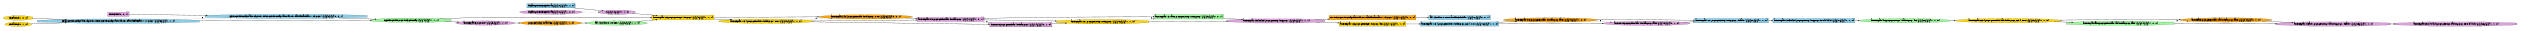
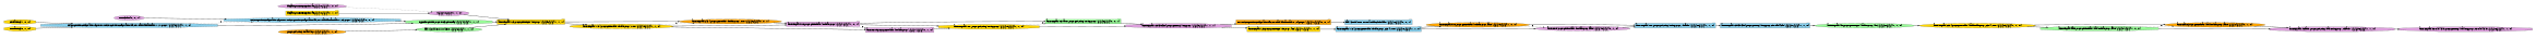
  digraph {
    rankdir=LR
    node [fillcolor=plum shape=folder style=filled]
    edge [style=bold]
    n1 [fillcolor=skyblue label="fail(\"Should error out on a self-included file.\")@@@12@@@['0', '0', '1']"]
    n2 [label="{}@@@10@@@['1', '1', '0']" shape=octagon]
    n3 [fillcolor=gold label="assertEquals(123,props.getInteger(\"int.prop\"))@@@5@@@['1', '1', '1']"]
    n4 [fillcolor=gold label="assertEquals(113.4,props.getDouble(\"double.prop\"),0.001)@@@13@@@['1', '1', '0']" shape=ellipse]
    n5 [fillcolor=orange label="assertEquals(243.4,props.getDouble(\"double.prop\"),0.001)@@@6@@@['0', '0', '1']" shape=ellipse]
    n6 [fillcolor=palegreen label="assertEquals(\"t3.value\",props.getString(\"string.prop\"))@@@8@@@['0', '0', '1']"]
    n7 [label="assertEquals(1354354354,props.getLong(\"long.prop\"))@@@9@@@['1', '1', '1']" shape=octagon]
    n8 [fillcolor=orange label="new DFSPropertiesConfiguration(dfs,new Path(dfsBasePath + \"/t4.props\"))@@@11@@@['0', '0', '1']"]
    n9 [fillcolor=gold label="assertEquals(123,props.getInteger(\"int.prop\",456))@@@17@@@['1', '1', '0']"]
    n10 [fillcolor=palegreen label="TypedProperties props = cfg.getConfig()@@@4@@@['1', '1', '1']" shape=octagon]
-   n11 [label="assertEquals(5,props.size())@@@5@@@['1', '1', '0']" shape=ellipse]
    n12 [fillcolor=orange label="props.getString(\"invalid.key\")@@@7@@@['1', '1', '0']" shape=ellipse]
    n13 [fillcolor=orange label="assertEquals(true,props.getBoolean(\"boolean.prop\",false))@@@19@@@['1', '0', '0']" shape=ellipse]
    n14 [fillcolor=skyblue label="assertEquals(\"str\",props.getString(\"string.prop\",\"default\"))@@@20@@@['1', '1', '0']"]
    n15 [label="assertTrue(props.getBoolean(\"boolean.prop\",false))@@@19@@@['0', '1', '0']" shape=ellipse]
    n16 [fillcolor=skyblue label="assertEquals(1354354354,props.getLong(\"long.prop\",8578494434L))@@@21@@@['1', '1', '0']"]
    n17 [fillcolor=palegreen label="assertEquals(456,props.getInteger(\"bad.int.prop\",456))@@@22@@@['1', '1', '0']" shape=ellipse]
    n18 [fillcolor=gold label="assertEquals(223.4,props.getDouble(\"bad.double.prop\",223.4),0.001)@@@23@@@['1', '1', '0']" shape=ellipse]
    n19 [fillcolor=orange label="assertFalse(props.getBoolean(\"bad.boolean.prop\",false))@@@24@@@['0', '1', '0']" shape=ellipse]
    n20 [fillcolor=palegreen label="assertEquals(false,props.getBoolean(\"bad.boolean.prop\",false))@@@24@@@['1', '0', '0']" shape=octagon]
-   n21 [label="testIncludes['0', '0', '1']"]
+   n21 [label="testIncludes['0', '0', '1']" shape=ellipse]
    n22 [fillcolor=skyblue label="DFSPropertiesConfiguration cfg = new DFSPropertiesConfiguration(dfs,new Path(dfsBasePath + \"/t3.props\"))@@@3@@@['0', '0', '1']" shape=octagon]
    n23 [label="assertEquals(8578494434L,props.getLong(\"bad.long.prop\",8578494434L))@@@26@@@['1', '1', '0']" shape=octagon]
    n24 [label="assertEquals(true,props.getBoolean(\"boolean.prop\"))@@@7@@@['1', '0', '1']"]
    n25 [label="assertTrue(props.getBoolean(\"boolean.prop\"))@@@14@@@['0', '1', '0']"]
-   n26 [fillcolor=skyblue label="IllegalArgumentException iae@@@10@@@['0', '1', '0']"]
+   n26 [fillcolor=gold label="IllegalArgumentException iae@@@10@@@['0', '1', '0']"]
    n27 [label="assertEquals(\"default\",props.getString(\"bad.string.prop\",\"default\"))@@@25@@@['1', '1', '0']" shape=octagon]
    n28 [fillcolor=palegreen label="fail(\"Should error out here.\")@@@8@@@['1', '1', '0']" shape=ellipse]
    n29 [fillcolor=gold label="testParsing['1', '0', '0']" shape=octagon]
    n30 [fillcolor=skyblue label="DFSPropertiesConfiguration cfg = new DFSPropertiesConfiguration(dfs,new Path(dfsBasePath + \"/t1.props\"))@@@3@@@['1', '1', '0']" shape=octagon]
    n31 [fillcolor=gold label="assertEquals(\"str\",props.getString(\"string.prop\"))@@@15@@@['1', '1', '0']" shape=octagon]
    n32 [label="IllegalArgumentException iae@@@10@@@['1', '0', '0']" shape=ellipse]
    n33 [fillcolor=skyblue label="assertEquals(113.4,props.getDouble(\"double.prop\",223.4),0.001)@@@18@@@['1', '1', '0']"]
-   n34 [fillcolor=gold label="testParsing['0', '1', '0']" shape=ellipse]
+   n34 [fillcolor=gold label="testParsing['0', '1', '0']" shape=octagon]
    n2 -> n3
    n3 -> n4
    n3 -> n5
    n4 -> n5 [label=0 style=dashed]
    n4 -> n24
    n4 -> n25
    n5 -> n24
    n6 -> n7
    n7 -> n8
    n7 -> n9
    n8 -> n1
    n9 -> n33
    n10 -> n3
-   n10 -> n11
-   n11 -> n12
    n12 -> n28
    n13 -> n14
    n13 -> n15 [label=0 style=dashed]
    n14 -> n16
    n15 -> n14
    n16 -> n17
    n17 -> n18
    n18 -> n19
    n18 -> n20
    n19 -> n27
    n20 -> n19 [label=0 style=dashed]
    n20 -> n27
    n21 -> n22
    n22 -> n10
    n24 -> n6
    n24 -> n25 [label=0 style=dashed]
    n24 -> n31
    n25 -> n31
    n26 -> n2
    n27 -> n23
    n28 -> n3
    n29 -> n30
    n30 -> n10
    n30 -> n22 [label=0 style=dashed]
    n31 -> n6 [label=0 style=dashed]
    n31 -> n7
    n32 -> n2 [style=dashed]
    n33 -> n13
    n33 -> n15
    n34 -> n30
  }
